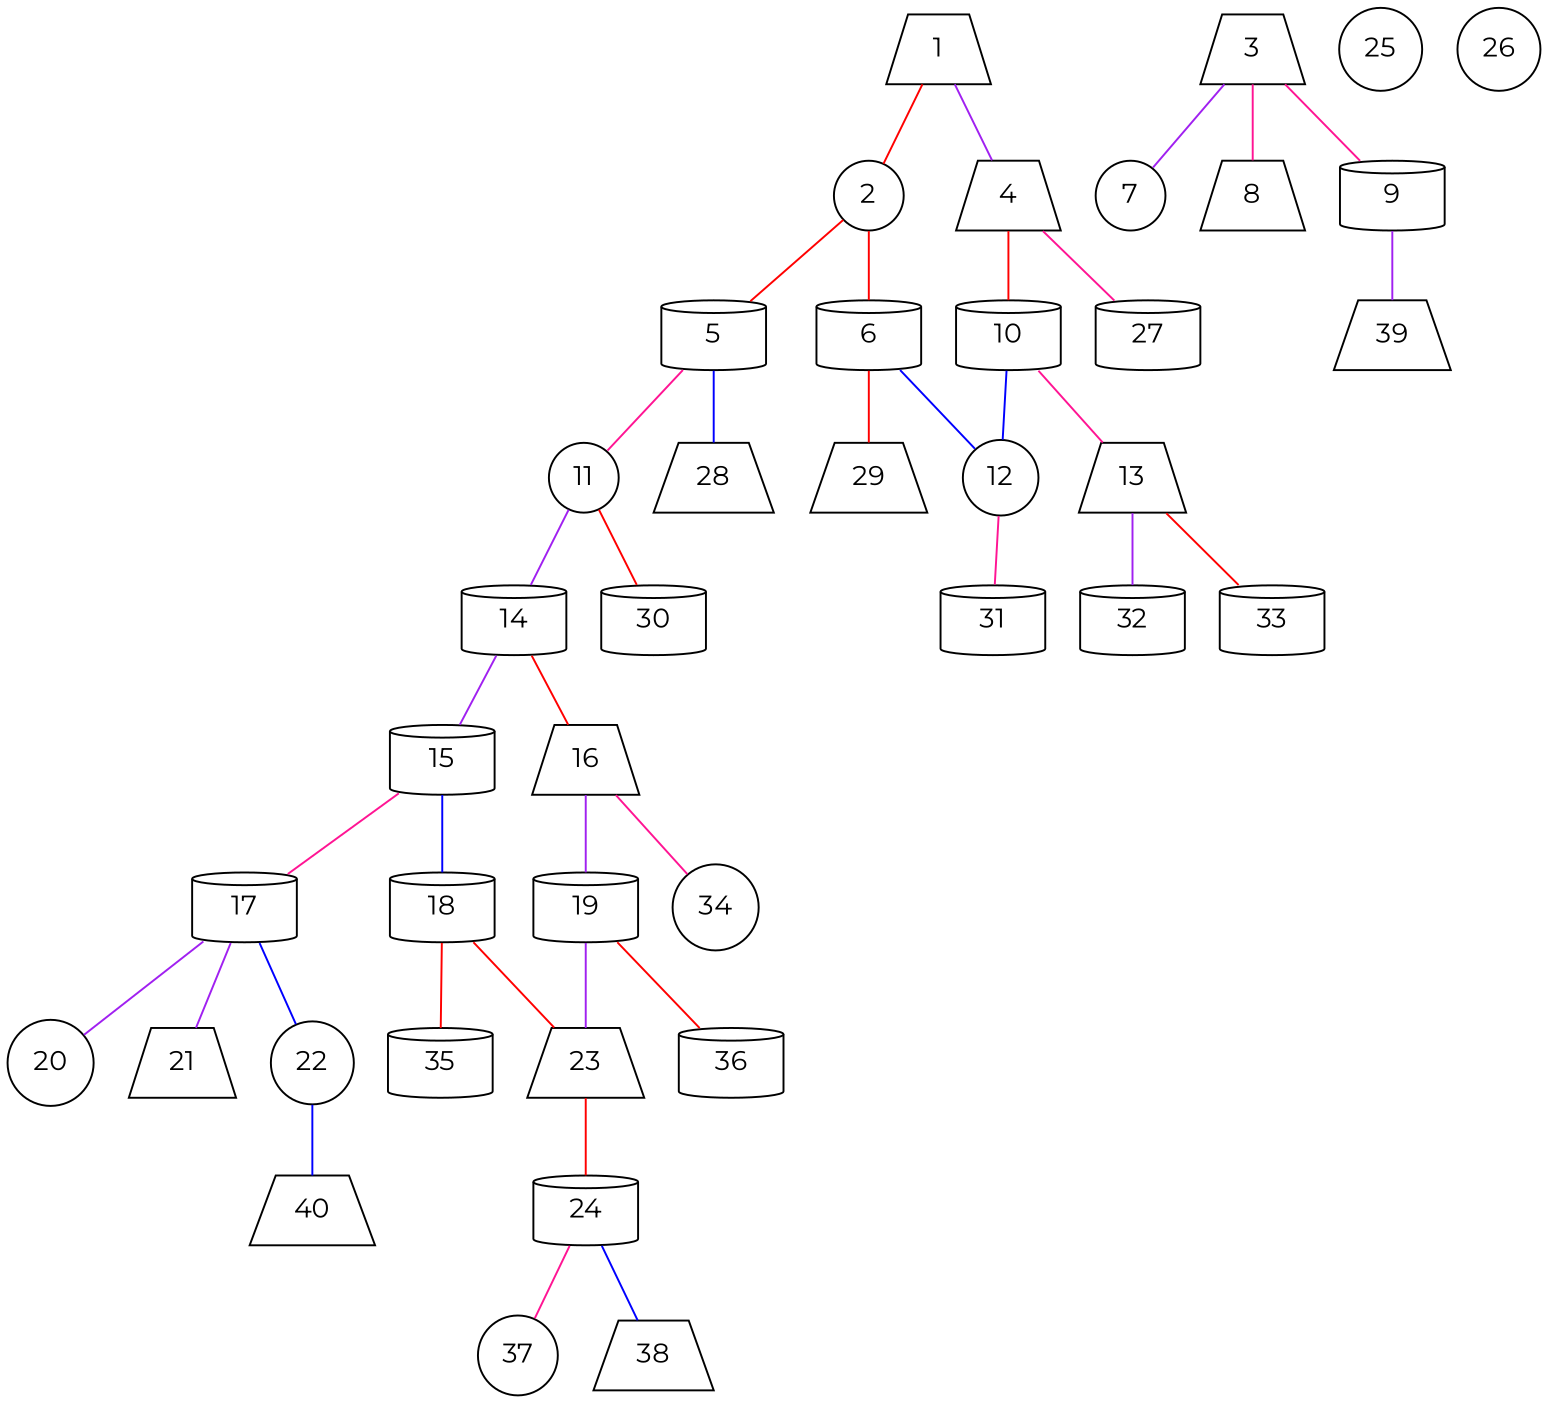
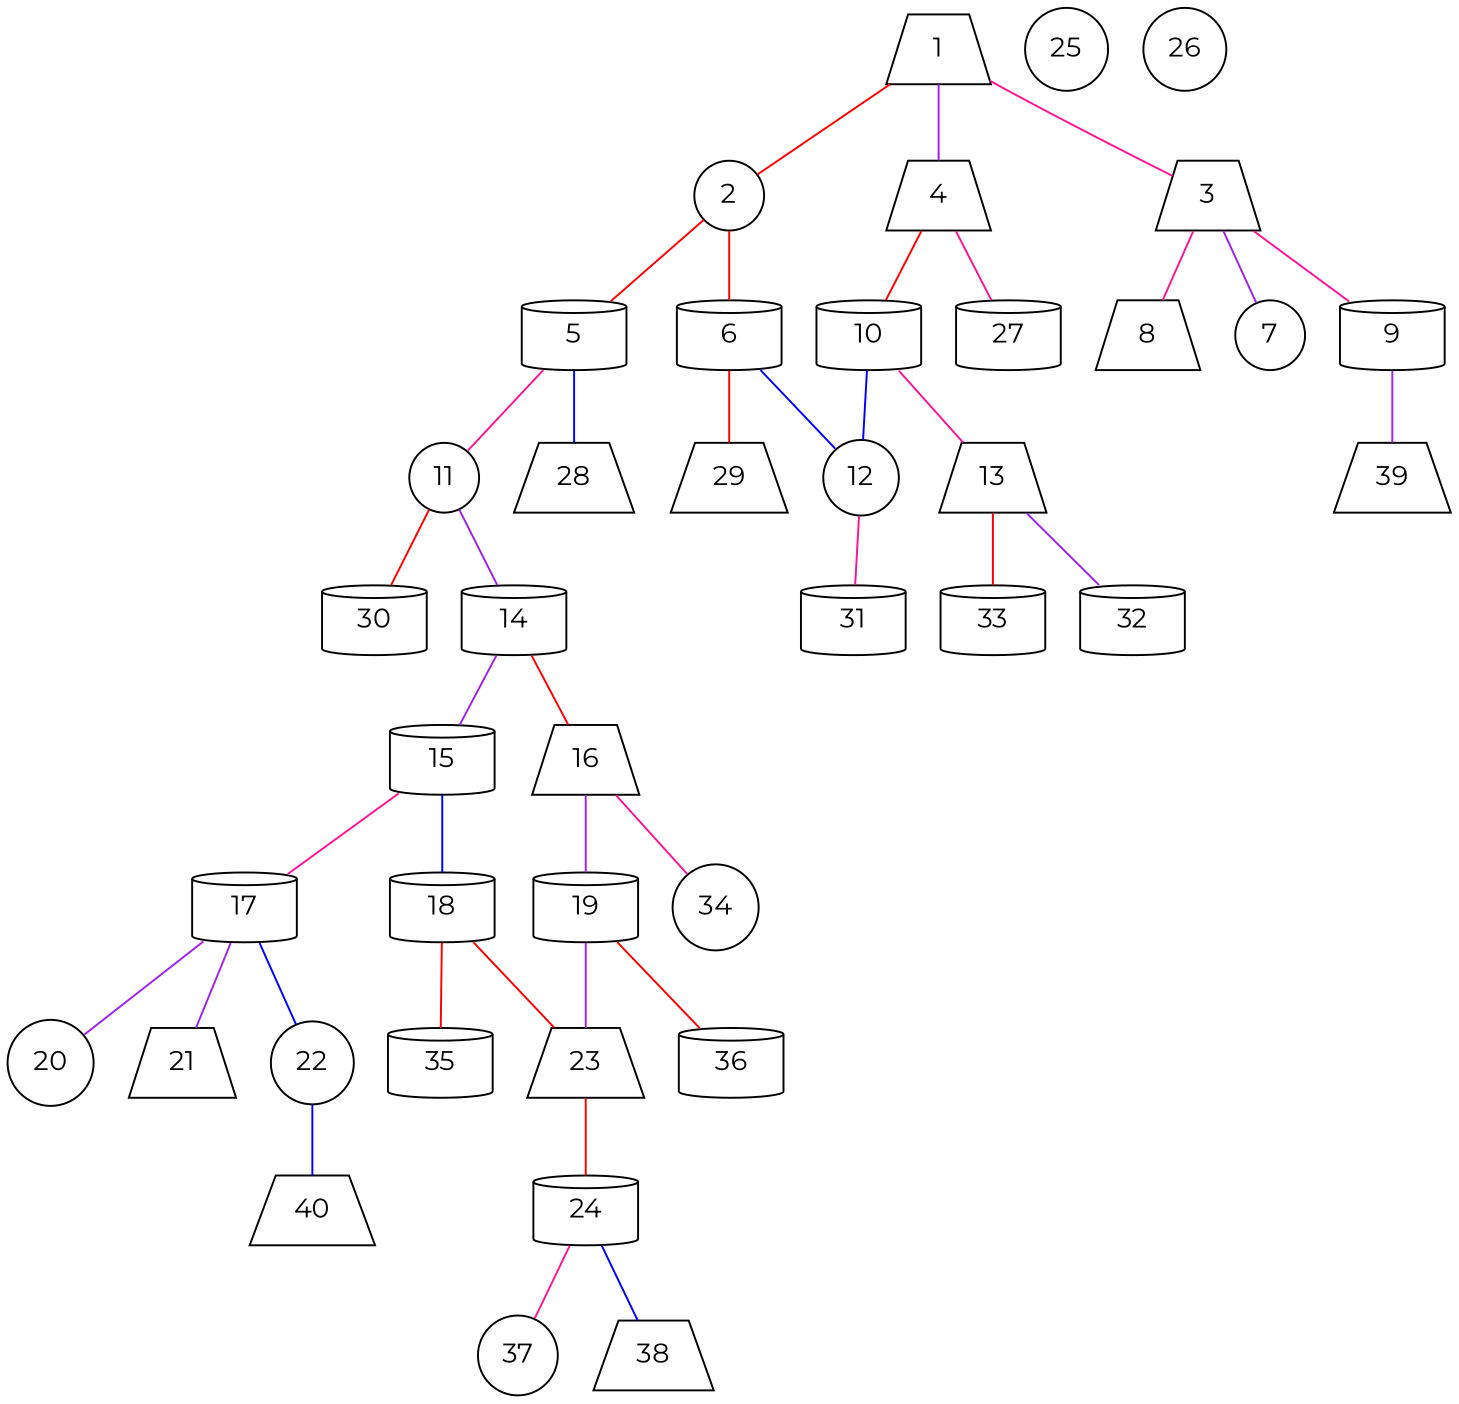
  graph {
    fontname=Montserrat
    node [chem=C fontname=Montserrat shape=cylinder]
    edge [color=red fontname=Montserrat valence=1]
    1 [shape=trapezium]
    2 [shape=circle]
    3 [chem=S shape=trapezium]
    4 [shape=trapezium]
    5
    6
    7 [chem=O shape=circle]
    8 [chem=O shape=trapezium]
    9 [chem=O]
    10
    27 [chem=H]
    11 [shape=circle]
    28 [chem=H shape=trapezium]
    12 [shape=circle]
    29 [chem=H shape=trapezium]
    39 [chem=H shape=trapezium]
    13 [chem=N shape=trapezium]
    14
    30 [chem=H]
    31 [chem=H]
    32 [chem=H]
    33 [chem=H]
    15
    16 [shape=trapezium]
    17 [chem=S]
    18
    19
    34 [chem=H shape=circle]
    20 [chem=O shape=circle]
    21 [chem=O shape=trapezium]
    22 [chem=O shape=circle]
    23 [shape=trapezium]
    35 [chem=H]
    36 [chem=H]
    40 [chem=H shape=trapezium]
    24 [chem=N]
    37 [chem=H shape=circle]
    38 [chem=H shape=trapezium]
    25 [chem=Na shape=circle]
    26 [chem=Na shape=circle]
    1 -- 2 [valence=2]
+   1 -- 3 [color=deeppink]
    1 -- 4 [color=purple]
    2 -- 5
    2 -- 6
    3 -- 7 [color=purple valence=2]
    3 -- 8 [color=deeppink valence=2]
    3 -- 9 [color=deeppink]
    4 -- 10 [valence=2]
    4 -- 27 [color=deeppink]
    5 -- 11 [color=deeppink valence=2]
    5 -- 28 [color=blue]
    6 -- 12 [color=blue valence=2]
    6 -- 29
    9 -- 39 [color=purple]
    10 -- 12 [color=blue]
    10 -- 13 [color=deeppink]
    11 -- 14 [color=purple]
    11 -- 30
    12 -- 31 [color=deeppink]
    13 -- 32 [color=purple]
    13 -- 33
    14 -- 15 [color=purple]
    14 -- 16 [valence=2]
    15 -- 17 [color=deeppink]
    15 -- 18 [color=blue valence=2]
    16 -- 19 [color=purple]
    16 -- 34 [color=deeppink]
    17 -- 20 [color=purple valence=2]
    17 -- 21 [color=purple valence=2]
    17 -- 22 [color=blue]
    18 -- 23
    18 -- 35
    19 -- 23 [color=purple valence=2]
    19 -- 36
    22 -- 40 [color=blue]
    23 -- 24
    24 -- 37 [color=deeppink]
    24 -- 38 [color=blue]
  }
